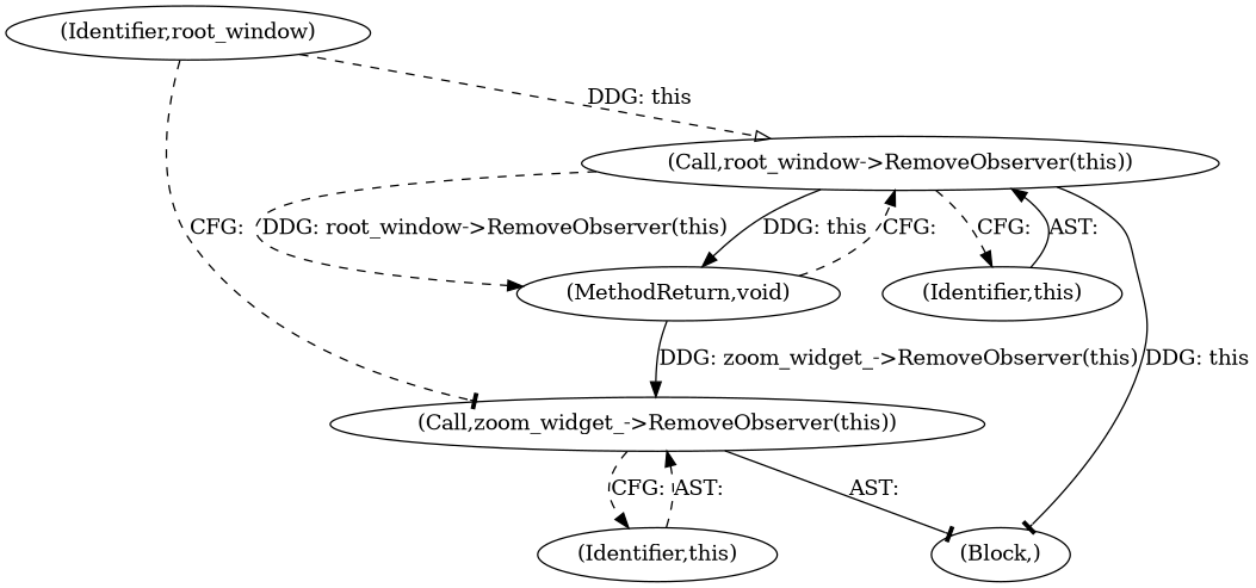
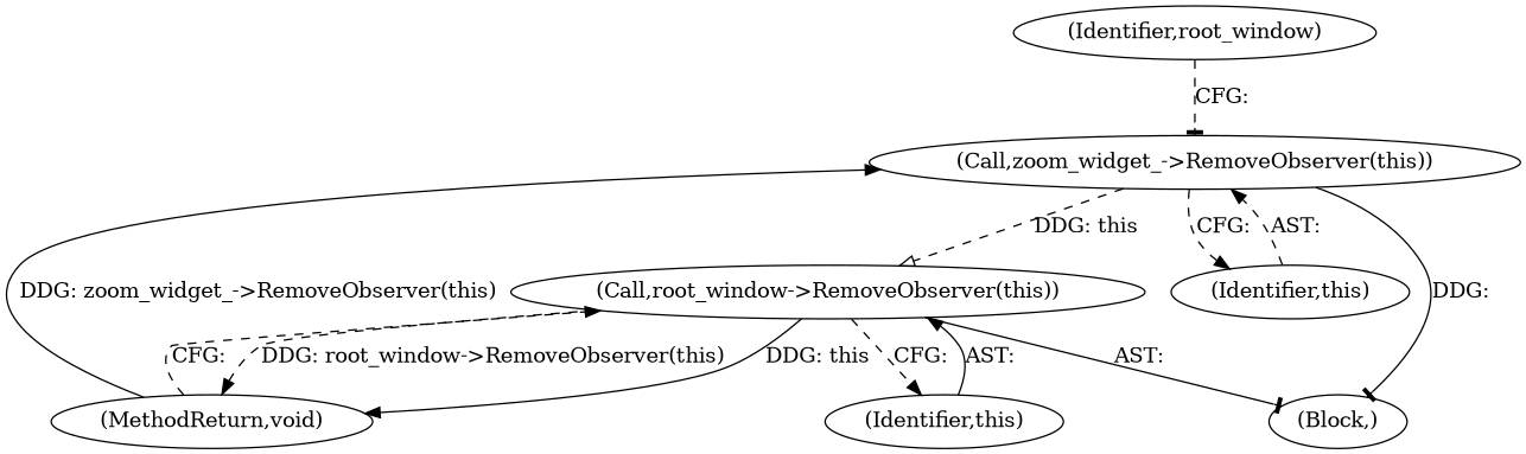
  digraph {
    edge [arrowhead=normal style=dashed]
    n1 [label="(Call,zoom_widget_->RemoveObserver(this))"]
    n2 [label="(Call,root_window->RemoveObserver(this))"]
    n3 [label="(Block,)"]
    n4 [label="(Identifier,this)"]
    n5 [label="(MethodReturn,void)"]
    n6 [label="(Identifier,this)"]
    n7 [label="(Identifier,root_window)"]
-   n7 -> n2 [arrowhead=onormal label="DDG: this"]
-   n1 -> n3 [arrowhead=tee label="AST: " style=solid]
+   n1 -> n2 [arrowhead=onormal label="DDG: this"]
+   n1 -> n3 [arrowhead=tee label="DDG: " style=solid]
    n1 -> n4 [label="CFG: "]
-   n2 -> n3 [arrowhead=tee label="DDG: this" style=solid]
+   n2 -> n3 [arrowhead=tee label="AST: " style=solid]
    n2 -> n5 [label="DDG: root_window->RemoveObserver(this)"]
    n2 -> n5 [label="DDG: this" style=solid]
    n2 -> n6 [label="CFG: "]
    n4 -> n1 [label="AST: "]
    n5 -> n1 [label="DDG: zoom_widget_->RemoveObserver(this)" style=solid]
    n5 -> n2 [label="CFG: "]
    n6 -> n2 [label="AST: " style=solid]
    n7 -> n1 [arrowhead=tee label="CFG: "]
  }
